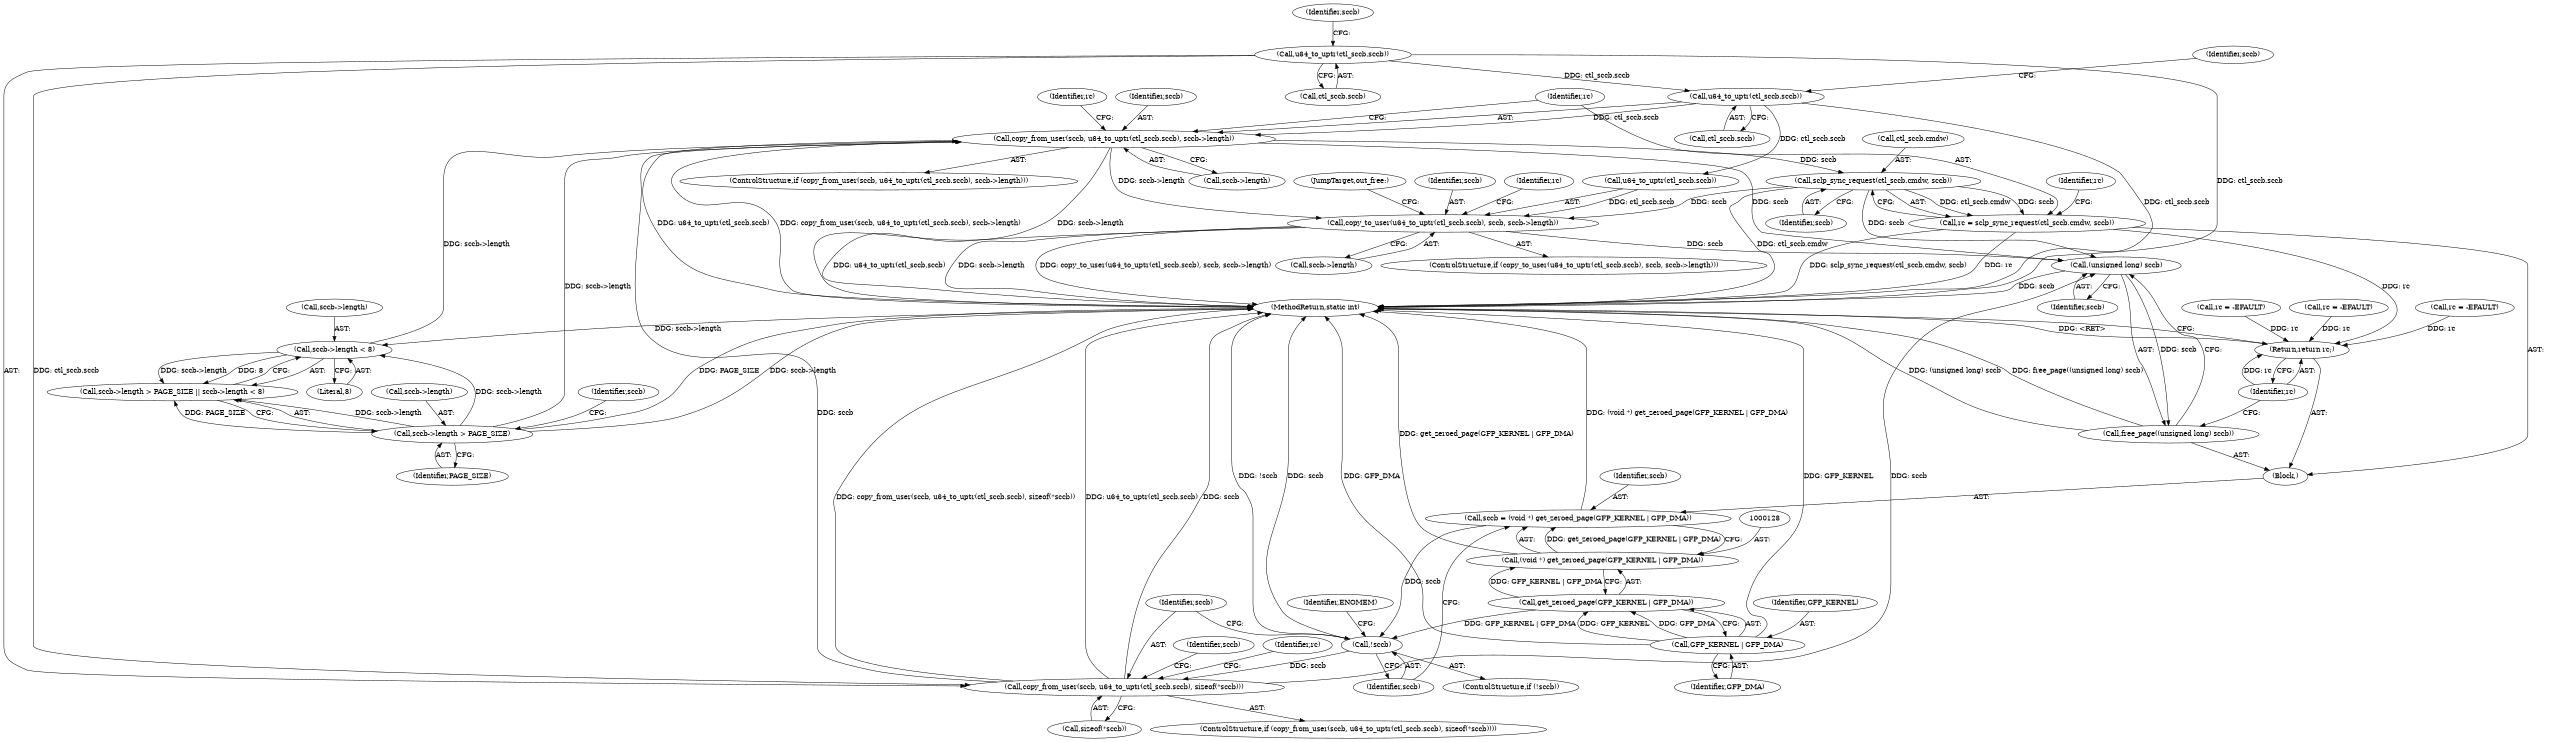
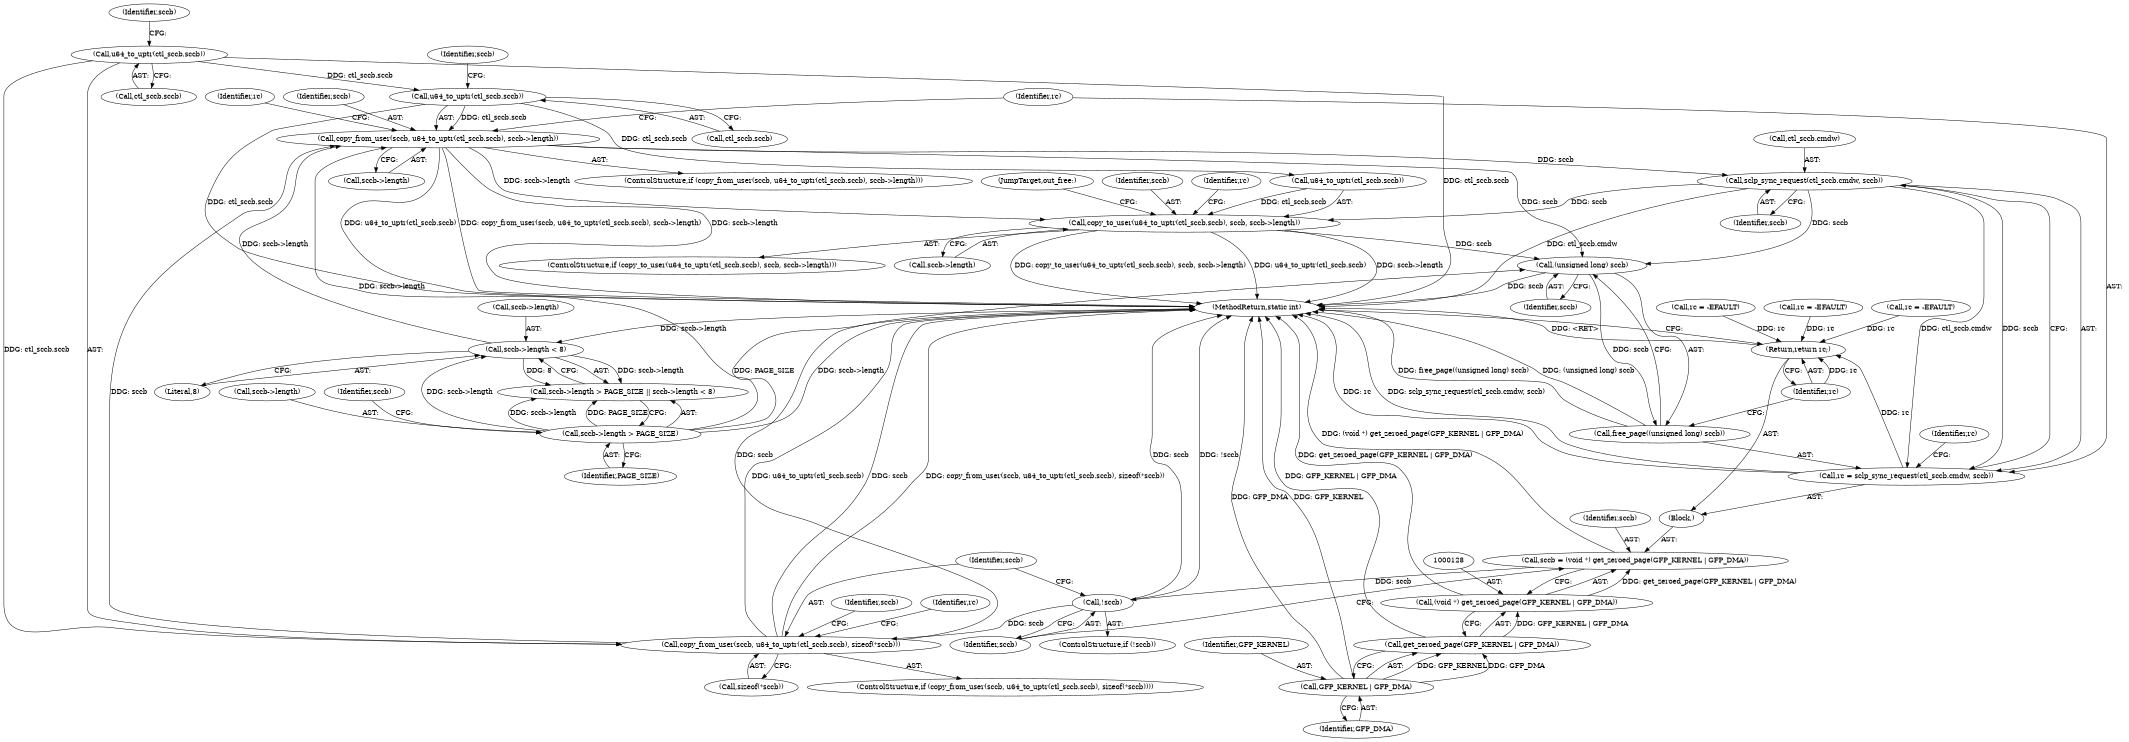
  digraph {
    n1 [label="(Call,copy_from_user(sccb, u64_to_uptr(ctl_sccb.sccb), sccb->length))"]
    n2 [label="(Call,sclp_sync_request(ctl_sccb.cmdw, sccb))"]
    n3 [label="(Call,copy_to_user(u64_to_uptr(ctl_sccb.sccb), sccb, sccb->length))"]
    n4 [label="(Call,(unsigned long) sccb)"]
    n5 [label="(Call,sccb->length)"]
    n6 [label="(MethodReturn,static int)"]
    n7 [label="(ControlStructure,if (copy_from_user(sccb, u64_to_uptr(ctl_sccb.sccb), sccb->length)))"]
    n8 [label="(Call,rc = sclp_sync_request(ctl_sccb.cmdw, sccb))"]
    n9 [label="(Identifier,sccb)"]
    n10 [label="(Call,sccb->length)"]
    n11 [label="(ControlStructure,if (copy_to_user(u64_to_uptr(ctl_sccb.sccb), sccb, sccb->length)))"]
    n12 [label="(Call,free_page((unsigned long) sccb))"]
    n13 [label="(Identifier,sccb)"]
    n14 [label="(Call,sccb->length < 8)"]
    n15 [label="(Return,return rc;)"]
    n16 [label="(Call,copy_from_user(sccb, u64_to_uptr(ctl_sccb.sccb), sizeof(*sccb)))"]
    n17 [label="(Call,sizeof(*sccb))"]
    n18 [label="(ControlStructure,if (copy_from_user(sccb, u64_to_uptr(ctl_sccb.sccb), sizeof(*sccb))))"]
    n19 [label="(Call,!sccb)"]
    n20 [label="(ControlStructure,if (!sccb))"]
    n21 [label="(Identifier,sccb)"]
    n22 [label="(Call,sccb = (void *) get_zeroed_page(GFP_KERNEL | GFP_DMA))"]
    n23 [label="(Call,(void *) get_zeroed_page(GFP_KERNEL | GFP_DMA))"]
    n24 [label="(Call,get_zeroed_page(GFP_KERNEL | GFP_DMA))"]
    n25 [label="(Block,)"]
    n26 [label="(Call,GFP_KERNEL | GFP_DMA)"]
    n27 [label="(Identifier,GFP_DMA)"]
    n28 [label="(Call,u64_to_uptr(ctl_sccb.sccb))"]
    n29 [label="(Call,u64_to_uptr(ctl_sccb.sccb))"]
    n30 [label="(Call,ctl_sccb.sccb)"]
    n31 [label="(Call,ctl_sccb.sccb)"]
    n32 [label="(Call,u64_to_uptr(ctl_sccb.sccb))"]
    n33 [label="(Call,sccb->length > PAGE_SIZE)"]
    n34 [label="(Identifier,PAGE_SIZE)"]
    n35 [label="(Call,sccb->length > PAGE_SIZE || sccb->length < 8)"]
    n36 [label="(Literal,8)"]
    n37 [label="(Identifier,rc)"]
    n38 [label="(Identifier,rc)"]
    n39 [label="(Call,rc = -EFAULT)"]
    n40 [label="(Identifier,sccb)"]
    n41 [label="(JumpTarget,out_free:)"]
    n42 [label="(Identifier,rc)"]
    n43 [label="(Identifier,sccb)"]
    n44 [label="(Identifier,sccb)"]
    n45 [label="(Identifier,rc)"]
-   n46 [label="(Identifier,ENOMEM)"]
    n47 [label="(Identifier,sccb)"]
    n48 [label="(Identifier,sccb)"]
    n49 [label="(Call,ctl_sccb.cmdw)"]
    n50 [label="(Call,sccb->length)"]
    n51 [label="(Call,rc = -EFAULT)"]
    n52 [label="(Identifier,sccb)"]
    n53 [label="(Call,sccb->length)"]
    n54 [label="(Identifier,sccb)"]
    n55 [label="(Call,rc = -EFAULT)"]
    n56 [label="(Identifier,GFP_KERNEL)"]
    n57 [label="(Identifier,sccb)"]
    n58 [label="(Identifier,rc)"]
    n59 [label="(Identifier,rc)"]
    1000128
    n1 -> n2 [label="DDG: sccb"]
    n1 -> n3 [label="DDG: sccb->length"]
    n1 -> n4 [label="DDG: sccb"]
    n1 -> n5 [label="CFG: "]
    n1 -> n6 [label="DDG: u64_to_uptr(ctl_sccb.sccb)"]
    n1 -> n6 [label="DDG: copy_from_user(sccb, u64_to_uptr(ctl_sccb.sccb), sccb->length)"]
    n1 -> n6 [label="DDG: sccb->length"]
    n1 -> n7 [label="AST: "]
    n2 -> n3 [label="DDG: sccb"]
    n2 -> n4 [label="DDG: sccb"]
    n2 -> n6 [label="DDG: ctl_sccb.cmdw"]
    n2 -> n8 [label="AST: "]
    n2 -> n8 [label="DDG: ctl_sccb.cmdw"]
    n2 -> n8 [label="DDG: sccb"]
    n2 -> n9 [label="CFG: "]
    n3 -> n4 [label="DDG: sccb"]
    n3 -> n6 [label="DDG: sccb->length"]
    n3 -> n6 [label="DDG: copy_to_user(u64_to_uptr(ctl_sccb.sccb), sccb, sccb->length)"]
    n3 -> n6 [label="DDG: u64_to_uptr(ctl_sccb.sccb)"]
    n3 -> n10 [label="CFG: "]
    n3 -> n11 [label="AST: "]
    n4 -> n6 [label="DDG: sccb"]
    n4 -> n12 [label="AST: "]
    n4 -> n12 [label="DDG: sccb"]
    n4 -> n13 [label="CFG: "]
    n5 -> n1 [label="AST: "]
    n6 -> n14 [label="DDG: sccb->length"]
    n6 -> n15 [label="CFG: "]
    n8 -> n2 [label="CFG: "]
    n8 -> n6 [label="DDG: sclp_sync_request(ctl_sccb.cmdw, sccb)"]
    n8 -> n6 [label="DDG: rc"]
    n8 -> n15 [label="DDG: rc"]
    n8 -> n25 [label="AST: "]
    n9 -> n2 [label="AST: "]
    n10 -> n3 [label="AST: "]
    n12 -> n4 [label="CFG: "]
    n12 -> n6 [label="DDG: (unsigned long) sccb"]
    n12 -> n6 [label="DDG: free_page((unsigned long) sccb)"]
-   n12 -> n25 [label="AST: "]
+   n12 -> n8 [label="AST: "]
    n13 -> n4 [label="AST: "]
    n14 -> n1 [label="DDG: sccb->length"]
    n14 -> n35 [label="AST: "]
    n14 -> n35 [label="DDG: sccb->length"]
    n14 -> n35 [label="DDG: 8"]
    n14 -> n36 [label="CFG: "]
    n15 -> n6 [label="DDG: <RET>"]
    n15 -> n25 [label="AST: "]
    n15 -> n37 [label="CFG: "]
    n16 -> n1 [label="DDG: sccb"]
    n16 -> n4 [label="DDG: sccb"]
    n16 -> n6 [label="DDG: u64_to_uptr(ctl_sccb.sccb)"]
    n16 -> n6 [label="DDG: sccb"]
    n16 -> n6 [label="DDG: copy_from_user(sccb, u64_to_uptr(ctl_sccb.sccb), sizeof(*sccb))"]
    n16 -> n17 [label="CFG: "]
    n16 -> n18 [label="AST: "]
    n17 -> n16 [label="AST: "]
    n19 -> n6 [label="DDG: !sccb"]
    n19 -> n6 [label="DDG: sccb"]
    n19 -> n16 [label="DDG: sccb"]
    n19 -> n20 [label="AST: "]
    n19 -> n21 [label="CFG: "]
    n21 -> n19 [label="AST: "]
    n21 -> n22 [label="CFG: "]
    n22 -> n6 [label="DDG: (void *) get_zeroed_page(GFP_KERNEL | GFP_DMA)"]
    n22 -> n19 [label="DDG: sccb"]
    n22 -> n23 [label="CFG: "]
    n23 -> n6 [label="DDG: get_zeroed_page(GFP_KERNEL | GFP_DMA)"]
    n23 -> n22 [label="AST: "]
    n23 -> n22 [label="DDG: get_zeroed_page(GFP_KERNEL | GFP_DMA)"]
    n23 -> n24 [label="CFG: "]
-   n24 -> n19 [label="DDG: GFP_KERNEL | GFP_DMA"]
+   n24 -> n6 [label="DDG: GFP_KERNEL | GFP_DMA"]
    n24 -> n23 [label="AST: "]
    n24 -> n23 [label="DDG: GFP_KERNEL | GFP_DMA"]
    n24 -> n26 [label="CFG: "]
    n25 -> n22 [label="AST: "]
    n26 -> n6 [label="DDG: GFP_DMA"]
    n26 -> n6 [label="DDG: GFP_KERNEL"]
    n26 -> n24 [label="AST: "]
    n26 -> n24 [label="DDG: GFP_KERNEL"]
    n26 -> n24 [label="DDG: GFP_DMA"]
    n26 -> n27 [label="CFG: "]
    n27 -> n26 [label="AST: "]
    n28 -> n6 [label="DDG: ctl_sccb.sccb"]
    n28 -> n16 [label="AST: "]
    n28 -> n16 [label="DDG: ctl_sccb.sccb"]
    n28 -> n29 [label="DDG: ctl_sccb.sccb"]
    n28 -> n30 [label="CFG: "]
    n29 -> n1 [label="AST: "]
    n29 -> n1 [label="DDG: ctl_sccb.sccb"]
    n29 -> n6 [label="DDG: ctl_sccb.sccb"]
    n29 -> n31 [label="CFG: "]
    n29 -> n32 [label="DDG: ctl_sccb.sccb"]
    n30 -> n28 [label="AST: "]
    n31 -> n29 [label="AST: "]
    n32 -> n3 [label="AST: "]
    n32 -> n3 [label="DDG: ctl_sccb.sccb"]
    n33 -> n1 [label="DDG: sccb->length"]
    n33 -> n6 [label="DDG: sccb->length"]
    n33 -> n6 [label="DDG: PAGE_SIZE"]
    n33 -> n14 [label="DDG: sccb->length"]
    n33 -> n34 [label="CFG: "]
    n33 -> n35 [label="AST: "]
    n33 -> n35 [label="DDG: sccb->length"]
    n33 -> n35 [label="DDG: PAGE_SIZE"]
    n34 -> n33 [label="AST: "]
    n35 -> n14 [label="CFG: "]
    n35 -> n33 [label="CFG: "]
    n36 -> n14 [label="AST: "]
    n37 -> n12 [label="CFG: "]
    n37 -> n15 [label="AST: "]
    n37 -> n15 [label="DDG: rc"]
    n38 -> n8 [label="CFG: "]
    n39 -> n15 [label="DDG: rc"]
    n40 -> n16 [label="AST: "]
    n40 -> n19 [label="CFG: "]
    n41 -> n3 [label="CFG: "]
    n42 -> n1 [label="CFG: "]
    n43 -> n33 [label="CFG: "]
    n44 -> n16 [label="CFG: "]
    n45 -> n1 [label="CFG: "]
    n45 -> n8 [label="AST: "]
-   n46 -> n19 [label="CFG: "]
    n47 -> n22 [label="AST: "]
    n48 -> n29 [label="CFG: "]
    n49 -> n2 [label="AST: "]
    n50 -> n33 [label="AST: "]
    n51 -> n15 [label="DDG: rc"]
    n52 -> n28 [label="CFG: "]
    n53 -> n14 [label="AST: "]
    n54 -> n1 [label="AST: "]
    n55 -> n15 [label="DDG: rc"]
    n56 -> n26 [label="AST: "]
    n57 -> n3 [label="AST: "]
    n58 -> n16 [label="CFG: "]
    n59 -> n3 [label="CFG: "]
    1000128 -> n23 [label="AST: "]
  }
